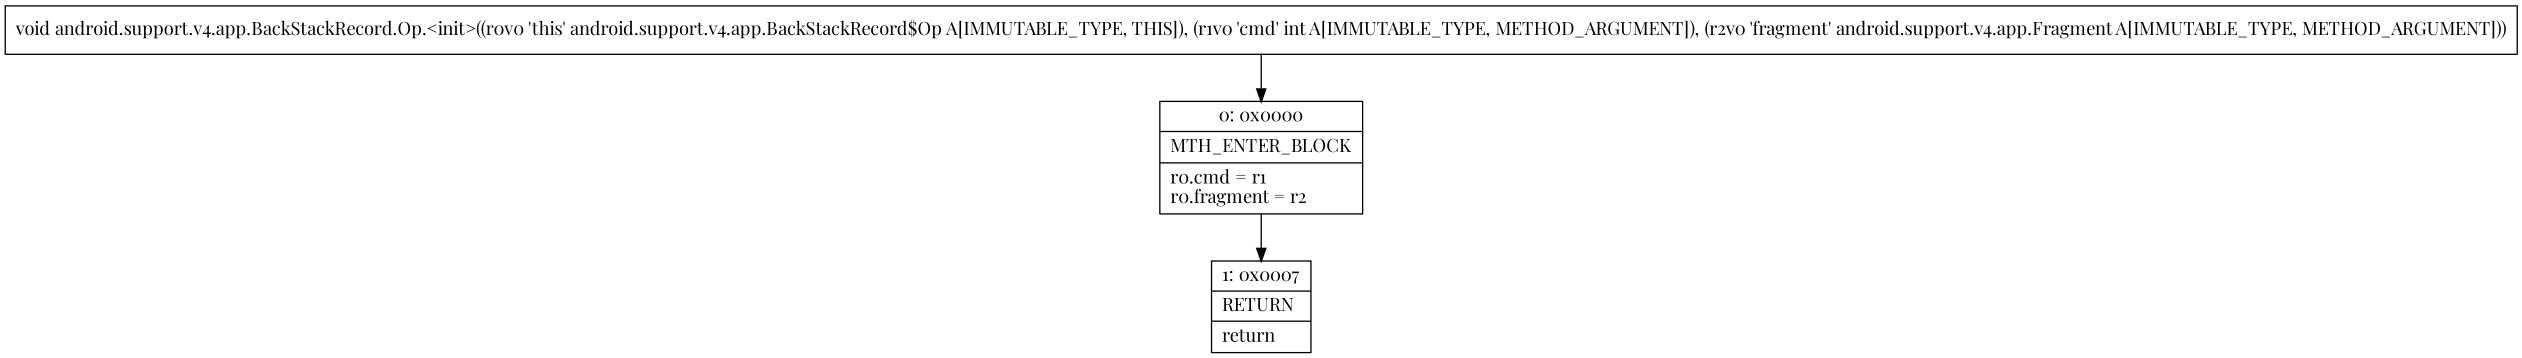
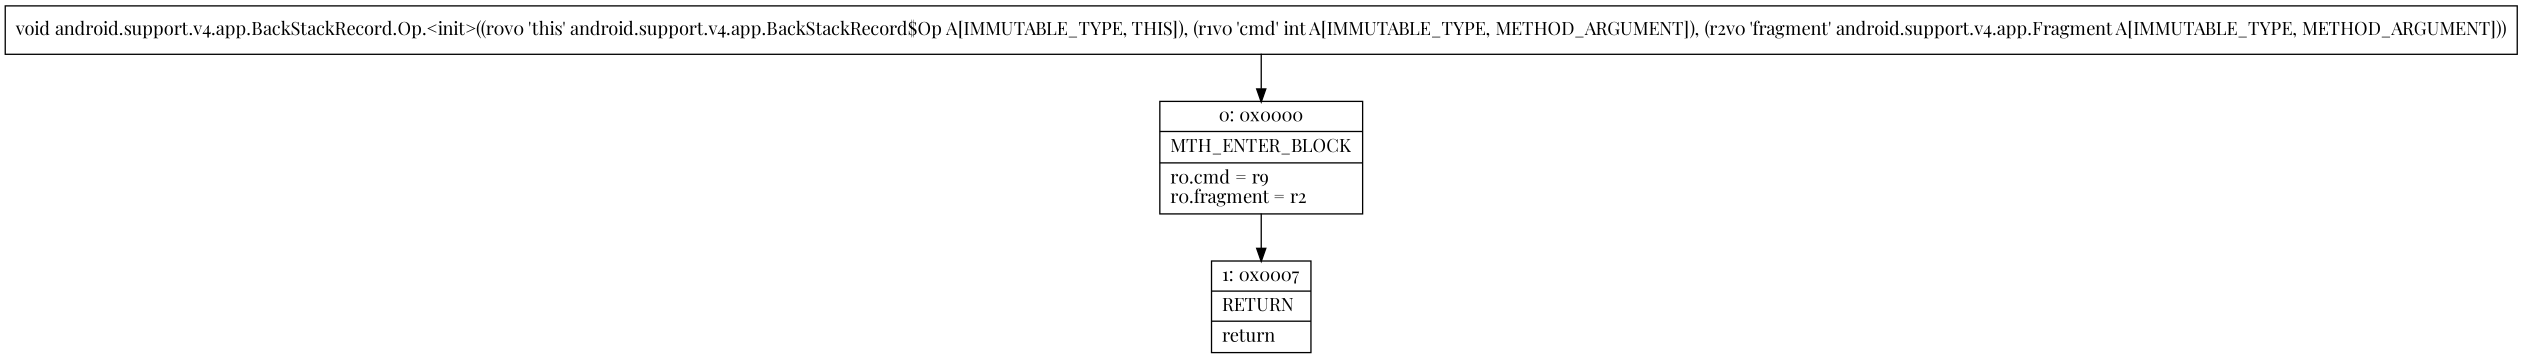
  digraph {
    fontname="Playfair Display"
    node [shape=record fontname="Playfair Display"]
    edge [fontname="Playfair Display"]
-   n1 [label="{0\:\ 0x0000|MTH_ENTER_BLOCK\l|r0.cmd = r1\lr0.fragment = r2\l}"]
+   n1 [label="{0\:\ 0x0000|MTH_ENTER_BLOCK\l|r0.cmd = r9\lr0.fragment = r2\l}"]
    n2 [label="{1\:\ 0x0007|RETURN\l|return\l}"]
    n3 [label="{void android.support.v4.app.BackStackRecord.Op.\<init\>((r0v0 'this' android.support.v4.app.BackStackRecord$Op A[IMMUTABLE_TYPE, THIS]), (r1v0 'cmd' int A[IMMUTABLE_TYPE, METHOD_ARGUMENT]), (r2v0 'fragment' android.support.v4.app.Fragment A[IMMUTABLE_TYPE, METHOD_ARGUMENT])) }"]
    n1 -> n2
    n3 -> n1
  }
